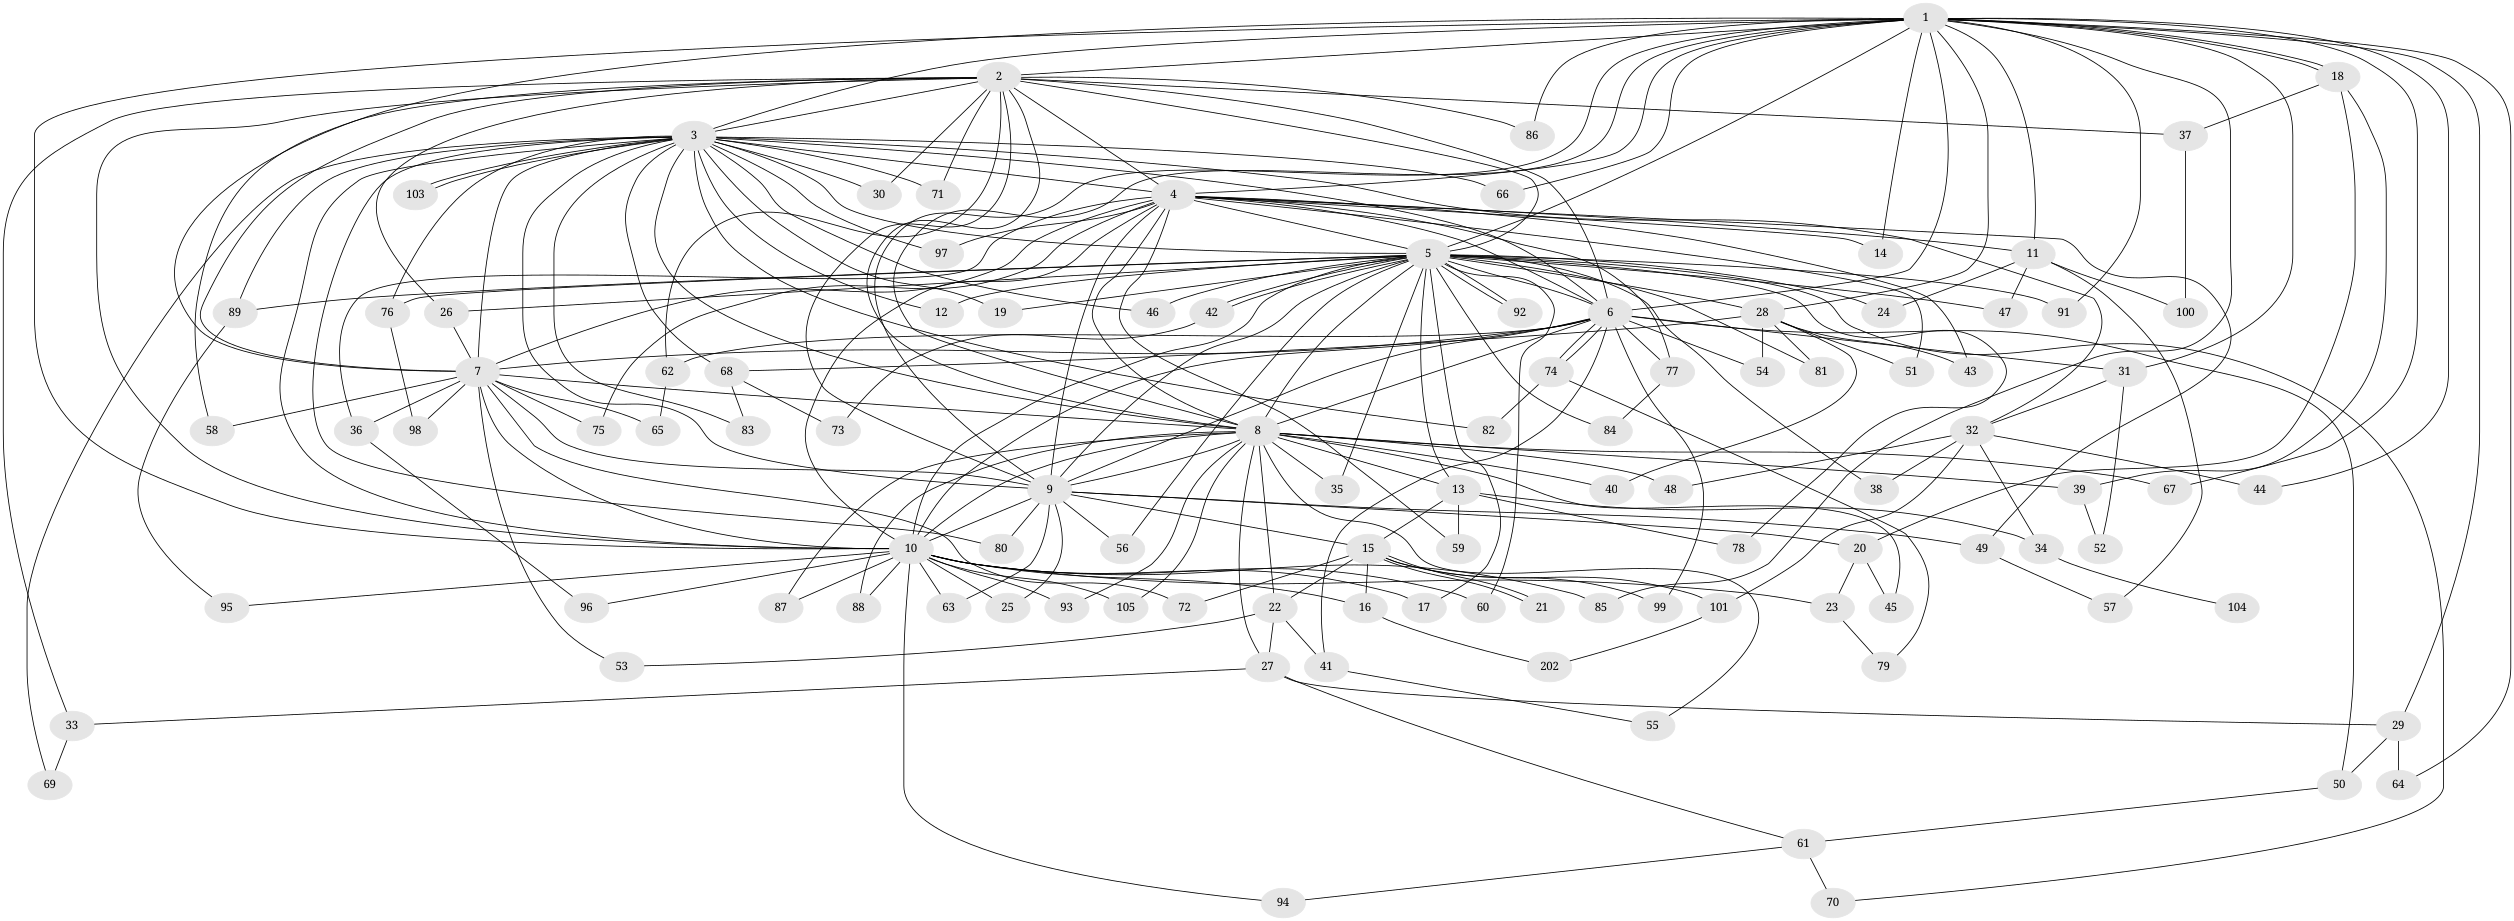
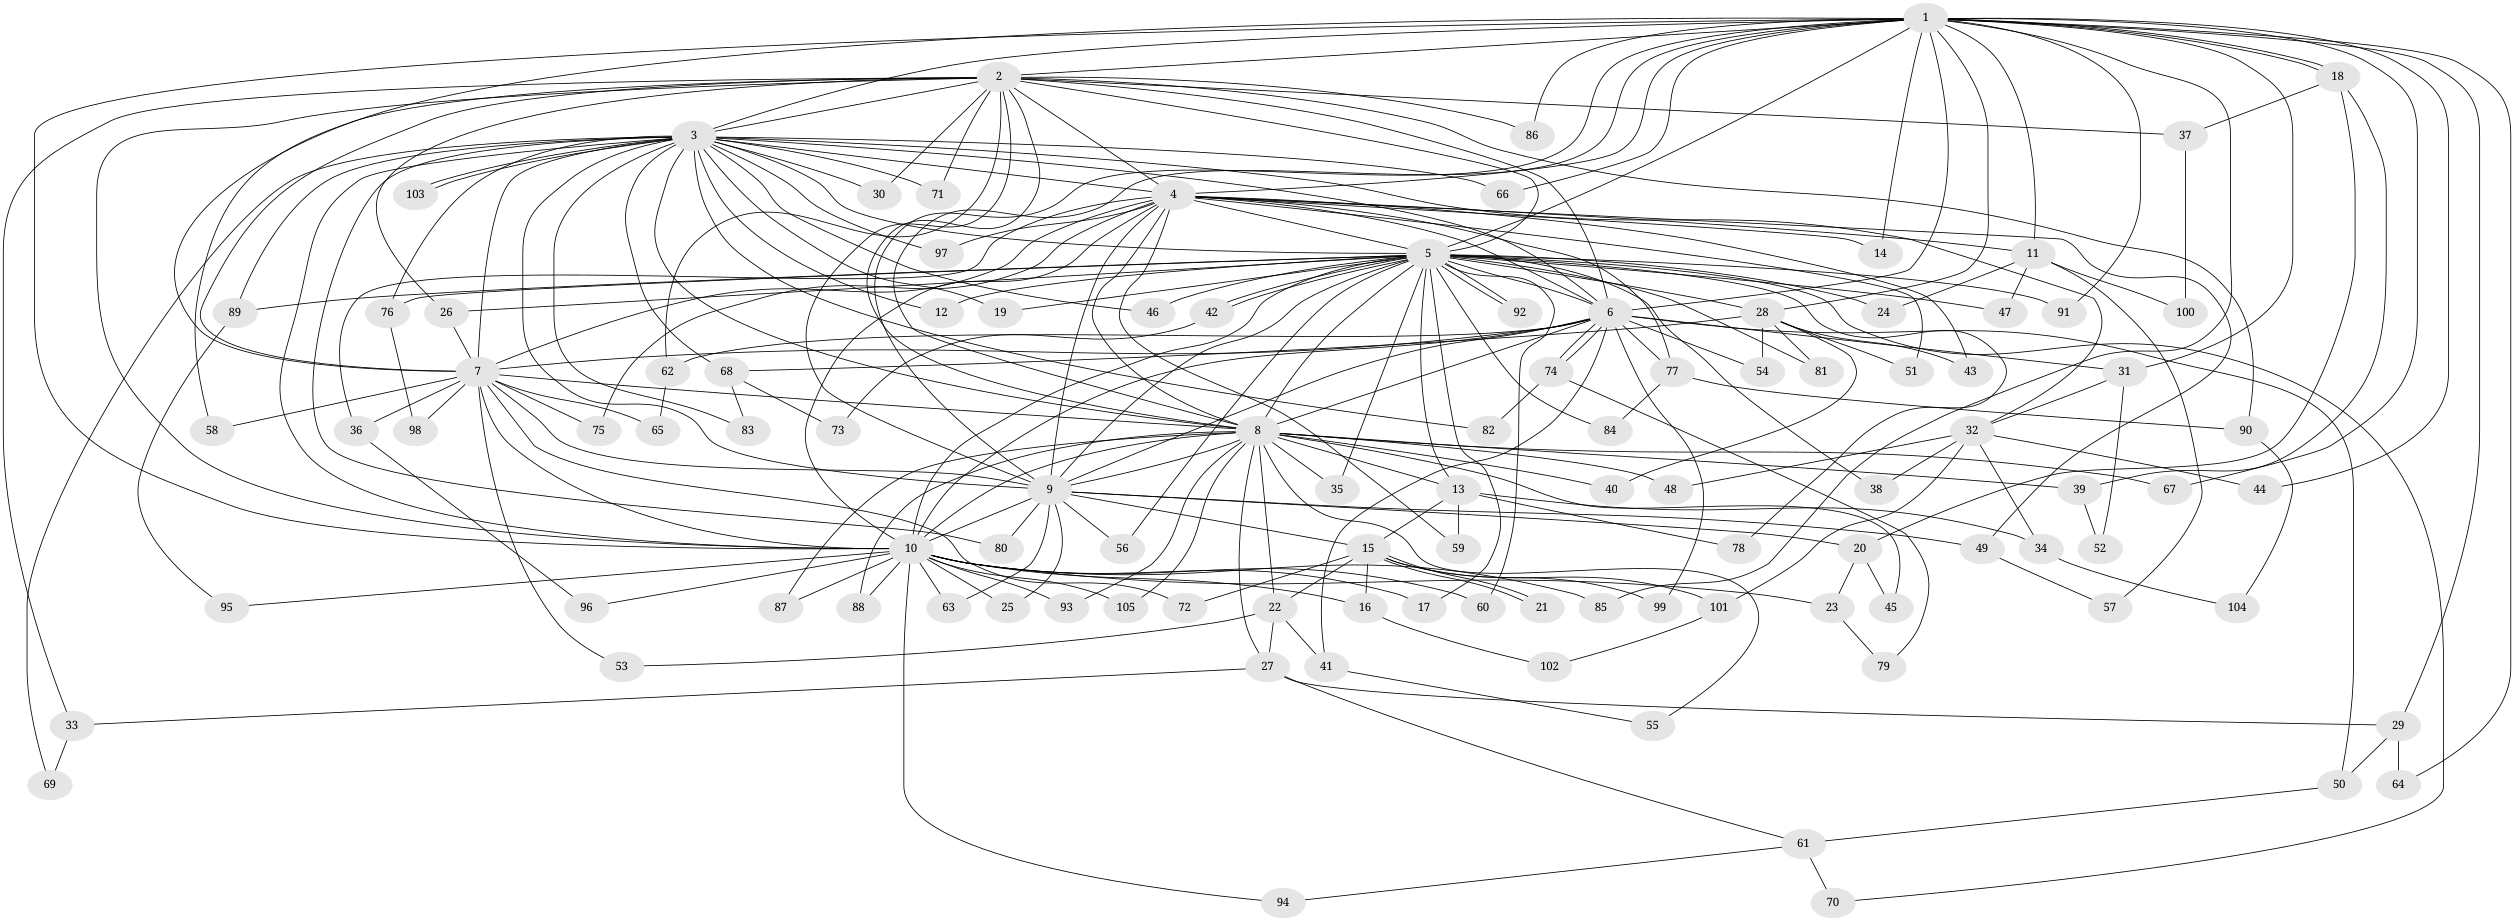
  graph {
    fontname="Noto Serif"
    node [color=gray90 fontname="Noto Serif" style=filled]
    edge [fontname="Noto Serif"]
    1
    2
    3
    4
    5
    6
    7
    8
    9
    10
    11
    14
    18
    28
    29
    31
    44
    64
    66
    67
    85
    86
    91
    26
    30
    33
    37
    58
    62
    71
+   90
    12
    19
    32
    46
    68
    69
    76
    80
    82
    83
    89
    97
    103
    36
    43
    49
    51
    59
    75
    77
    13
    17
    24
    35
    38
    42
    47
    56
    60
    70
    78
    81
    84
    92
    41
    50
    54
    74
    99
    53
    65
    72
    98
    22
    27
    39
    40
    45
    48
    55
    87
    88
    93
    105
    15
    20
    25
    63
    16
    23
    94
    95
    96
    57
    100
    52
    104
    34
    101
    73
    61
    79
    21
-   102 [label=202]
+   102
    1 -- 2
    1 -- 3
    1 -- 4
    1 -- 5
    1 -- 6
    1 -- 7
    1 -- 8
    1 -- 9
    1 -- 10
    1 -- 11
    1 -- 14
    1 -- 18
    1 -- 18
    1 -- 28
    1 -- 29
    1 -- 31
    1 -- 44
    1 -- 64
    1 -- 66
    1 -- 67
    1 -- 85
    1 -- 86
    1 -- 91
    2 -- 3
    2 -- 4
    2 -- 5
    2 -- 6
    2 -- 7
    2 -- 8
    2 -- 9
    2 -- 10
    2 -- 86
    2 -- 26
    2 -- 30
    2 -- 33
    2 -- 37
    2 -- 58
    2 -- 62
    2 -- 71
+   2 -- 90
    3 -- 4
    3 -- 5
    3 -- 6
    3 -- 7
    3 -- 8
    3 -- 9
    3 -- 10
    3 -- 66
    3 -- 30
    3 -- 71
    3 -- 12
    3 -- 19
    3 -- 32
    3 -- 46
    3 -- 68
    3 -- 69
    3 -- 76
    3 -- 80
    3 -- 82
    3 -- 83
    3 -- 89
    3 -- 97
    3 -- 103
    3 -- 103
    4 -- 5
    4 -- 6
    4 -- 7
    4 -- 8
    4 -- 9
    4 -- 10
    4 -- 11
    4 -- 14
    4 -- 97
    4 -- 36
    4 -- 43
    4 -- 49
    4 -- 51
    4 -- 59
    4 -- 75
    4 -- 77
    5 -- 6
    5 -- 8
    5 -- 9
    5 -- 10
    5 -- 28
    5 -- 91
    5 -- 26
    5 -- 12
    5 -- 19
    5 -- 46
    5 -- 76
    5 -- 89
    5 -- 13
    5 -- 17
    5 -- 24
    5 -- 35
    5 -- 38
    5 -- 42
    5 -- 42
    5 -- 47
    5 -- 56
    5 -- 60
    5 -- 70
    5 -- 78
    5 -- 81
    5 -- 84
    5 -- 92
    5 -- 92
    6 -- 7
    6 -- 8
    6 -- 9
    6 -- 10
    6 -- 31
    6 -- 62
    6 -- 77
    6 -- 41
    6 -- 50
    6 -- 54
    6 -- 74
    6 -- 74
    6 -- 99
    7 -- 8
    7 -- 9
    7 -- 10
    7 -- 58
    7 -- 36
    7 -- 75
    7 -- 53
    7 -- 65
    7 -- 72
    7 -- 98
    8 -- 9
    8 -- 10
    8 -- 67
    8 -- 13
    8 -- 35
    8 -- 22
    8 -- 27
    8 -- 39
    8 -- 40
    8 -- 45
    8 -- 48
    8 -- 55
    8 -- 87
    8 -- 88
    8 -- 93
    8 -- 105
    9 -- 10
    9 -- 80
    9 -- 49
    9 -- 56
    9 -- 15
    9 -- 20
    9 -- 25
    9 -- 63
    10 -- 85
    10 -- 17
    10 -- 60
    10 -- 87
    10 -- 88
    10 -- 93
    10 -- 105
    10 -- 25
    10 -- 63
    10 -- 16
    10 -- 23
    10 -- 94
    10 -- 95
    10 -- 96
    11 -- 24
    11 -- 47
    11 -- 57
    11 -- 100
    18 -- 37
    18 -- 39
    18 -- 20
    28 -- 68
    28 -- 43
    28 -- 51
    28 -- 81
    28 -- 54
    28 -- 40
    29 -- 64
    29 -- 50
    31 -- 32
    31 -- 52
    26 -- 7
    33 -- 69
    37 -- 100
    62 -- 65
+   90 -- 104
    32 -- 44
    32 -- 38
    32 -- 48
    32 -- 34
    32 -- 101
    68 -- 83
    68 -- 73
    76 -- 98
    89 -- 95
    36 -- 96
    49 -- 57
+   77 -- 90
    77 -- 84
    13 -- 59
    13 -- 78
    13 -- 15
    13 -- 34
    42 -- 73
    41 -- 55
    50 -- 61
    74 -- 82
    74 -- 79
    22 -- 41
    22 -- 53
    22 -- 27
    27 -- 29
    27 -- 33
    27 -- 61
    39 -- 52
    15 -- 99
    15 -- 72
    15 -- 22
    15 -- 16
    15 -- 101
    15 -- 21
    15 -- 21
    20 -- 45
    20 -- 23
    16 -- 102
    23 -- 79
    34 -- 104
    101 -- 102
    61 -- 70
    61 -- 94
  }
